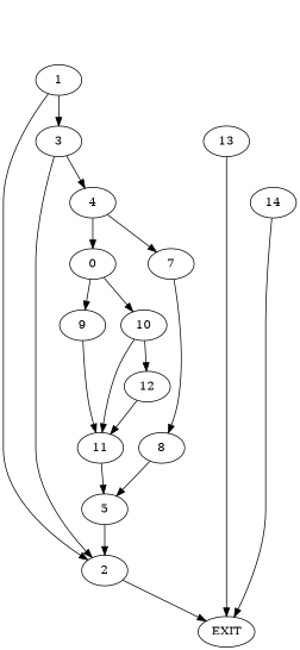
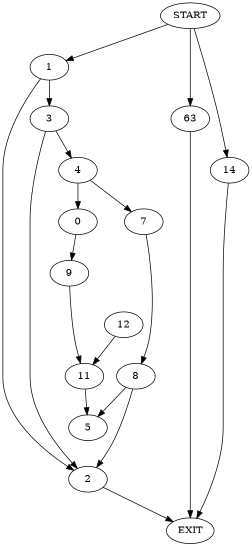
  digraph {
+   n1 [label=START]
    1
-   13
+   13 [label=63]
    14
    2
    3
    n7 [label=EXIT]
    4
    n9 [label=0]
    7
    5
    9
-   10
    8
    11
    12
+   n1 -> 1
+   n1 -> 13
+   n1 -> 14
    1 -> 2
    1 -> 3
    13 -> n7
    14 -> n7
    2 -> n7
    3 -> 2
    3 -> 4
    4 -> n9
    4 -> 7
    n9 -> 9
-   n9 -> 10
    7 -> 8
-   5 -> 2
+   8 -> 2
    9 -> 11
-   10 -> 11
-   10 -> 12
    8 -> 5
    11 -> 5
    12 -> 11
  }
